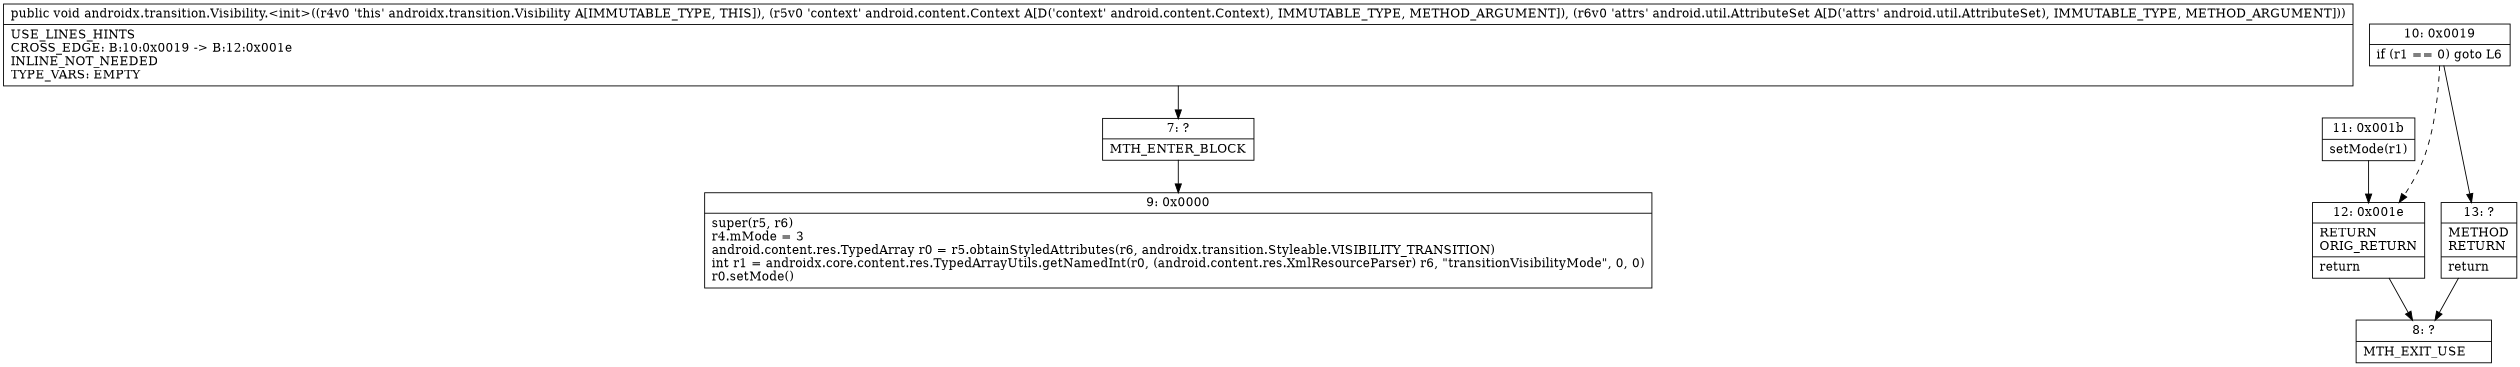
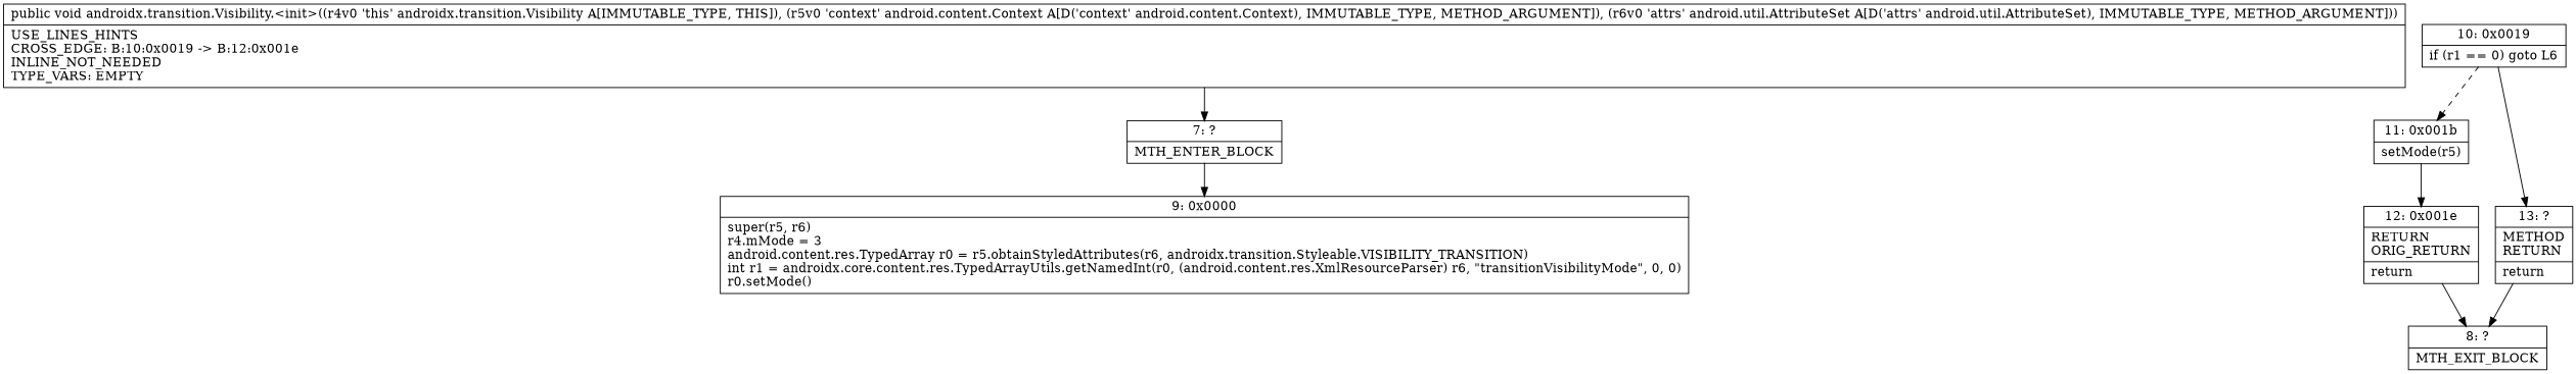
  digraph {
    node [shape=record]
    n1 [label="{7\:\ ?|MTH_ENTER_BLOCK\l}"]
    n2 [label="{9\:\ 0x0000|super(r5, r6)\lr4.mMode = 3\landroid.content.res.TypedArray r0 = r5.obtainStyledAttributes(r6, androidx.transition.Styleable.VISIBILITY_TRANSITION)\lint r1 = androidx.core.content.res.TypedArrayUtils.getNamedInt(r0, (android.content.res.XmlResourceParser) r6, \"transitionVisibilityMode\", 0, 0)\lr0.setMode()\l}"]
    n3 [label="{10\:\ 0x0019|if (r1 == 0) goto L6\l}"]
-   n4 [label="{11\:\ 0x001b|setMode(r1)\l}"]
+   n4 [label="{11\:\ 0x001b|setMode(r5)\l}"]
    n5 [label="{13\:\ ?|METHOD\lRETURN\l|return\l}"]
    n6 [label="{12\:\ 0x001e|RETURN\lORIG_RETURN\l|return\l}"]
-   n7 [label="{8\:\ ?|MTH_EXIT_USE\l}"]
+   n7 [label="{8\:\ ?|MTH_EXIT_BLOCK\l}"]
    n8 [label="{public void androidx.transition.Visibility.\<init\>((r4v0 'this' androidx.transition.Visibility A[IMMUTABLE_TYPE, THIS]), (r5v0 'context' android.content.Context A[D('context' android.content.Context), IMMUTABLE_TYPE, METHOD_ARGUMENT]), (r6v0 'attrs' android.util.AttributeSet A[D('attrs' android.util.AttributeSet), IMMUTABLE_TYPE, METHOD_ARGUMENT]))  | USE_LINES_HINTS\lCROSS_EDGE: B:10:0x0019 \-\> B:12:0x001e\lINLINE_NOT_NEEDED\lTYPE_VARS: EMPTY\l}"]
    n1 -> n2
-   n3 -> n6 [style=dashed]
+   n3 -> n4 [style=dashed]
    n3 -> n5
    n4 -> n6
    n5 -> n7
    n6 -> n7
    n8 -> n1
  }
